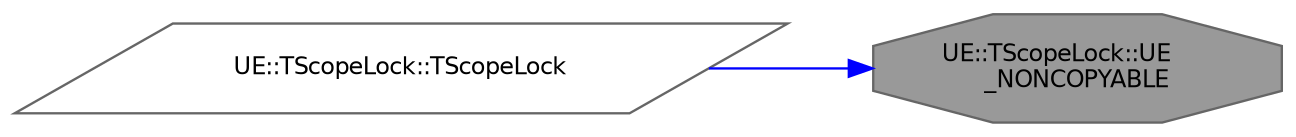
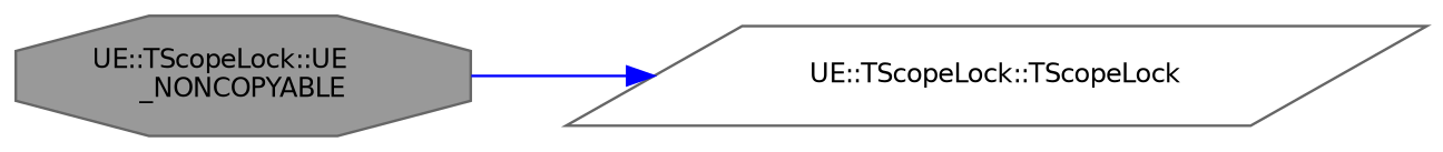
  digraph {
    rankdir=LR
    node [fontname=Helvetica fontsize=10 style=filled]
    n1 [color=gray40 fillcolor=grey60 fontcolor=black height=0.2 label="UE::TScopeLock::UE\l_NONCOPYABLE" shape=octagon width=0.4]
    n2 [color=grey40 fillcolor=white height=0.2 label="UE::TScopeLock::TScopeLock" shape=parallelogram width=0.4]
-   n2 -> n1 [color=blue fontname=Helvetica fontsize=10 labelfontname=Helvetica labelfontsize=10 style=solid]
+   n1 -> n2 [color=blue fontname=Helvetica fontsize=10 labelfontname=Helvetica labelfontsize=10 style=solid]
  }
